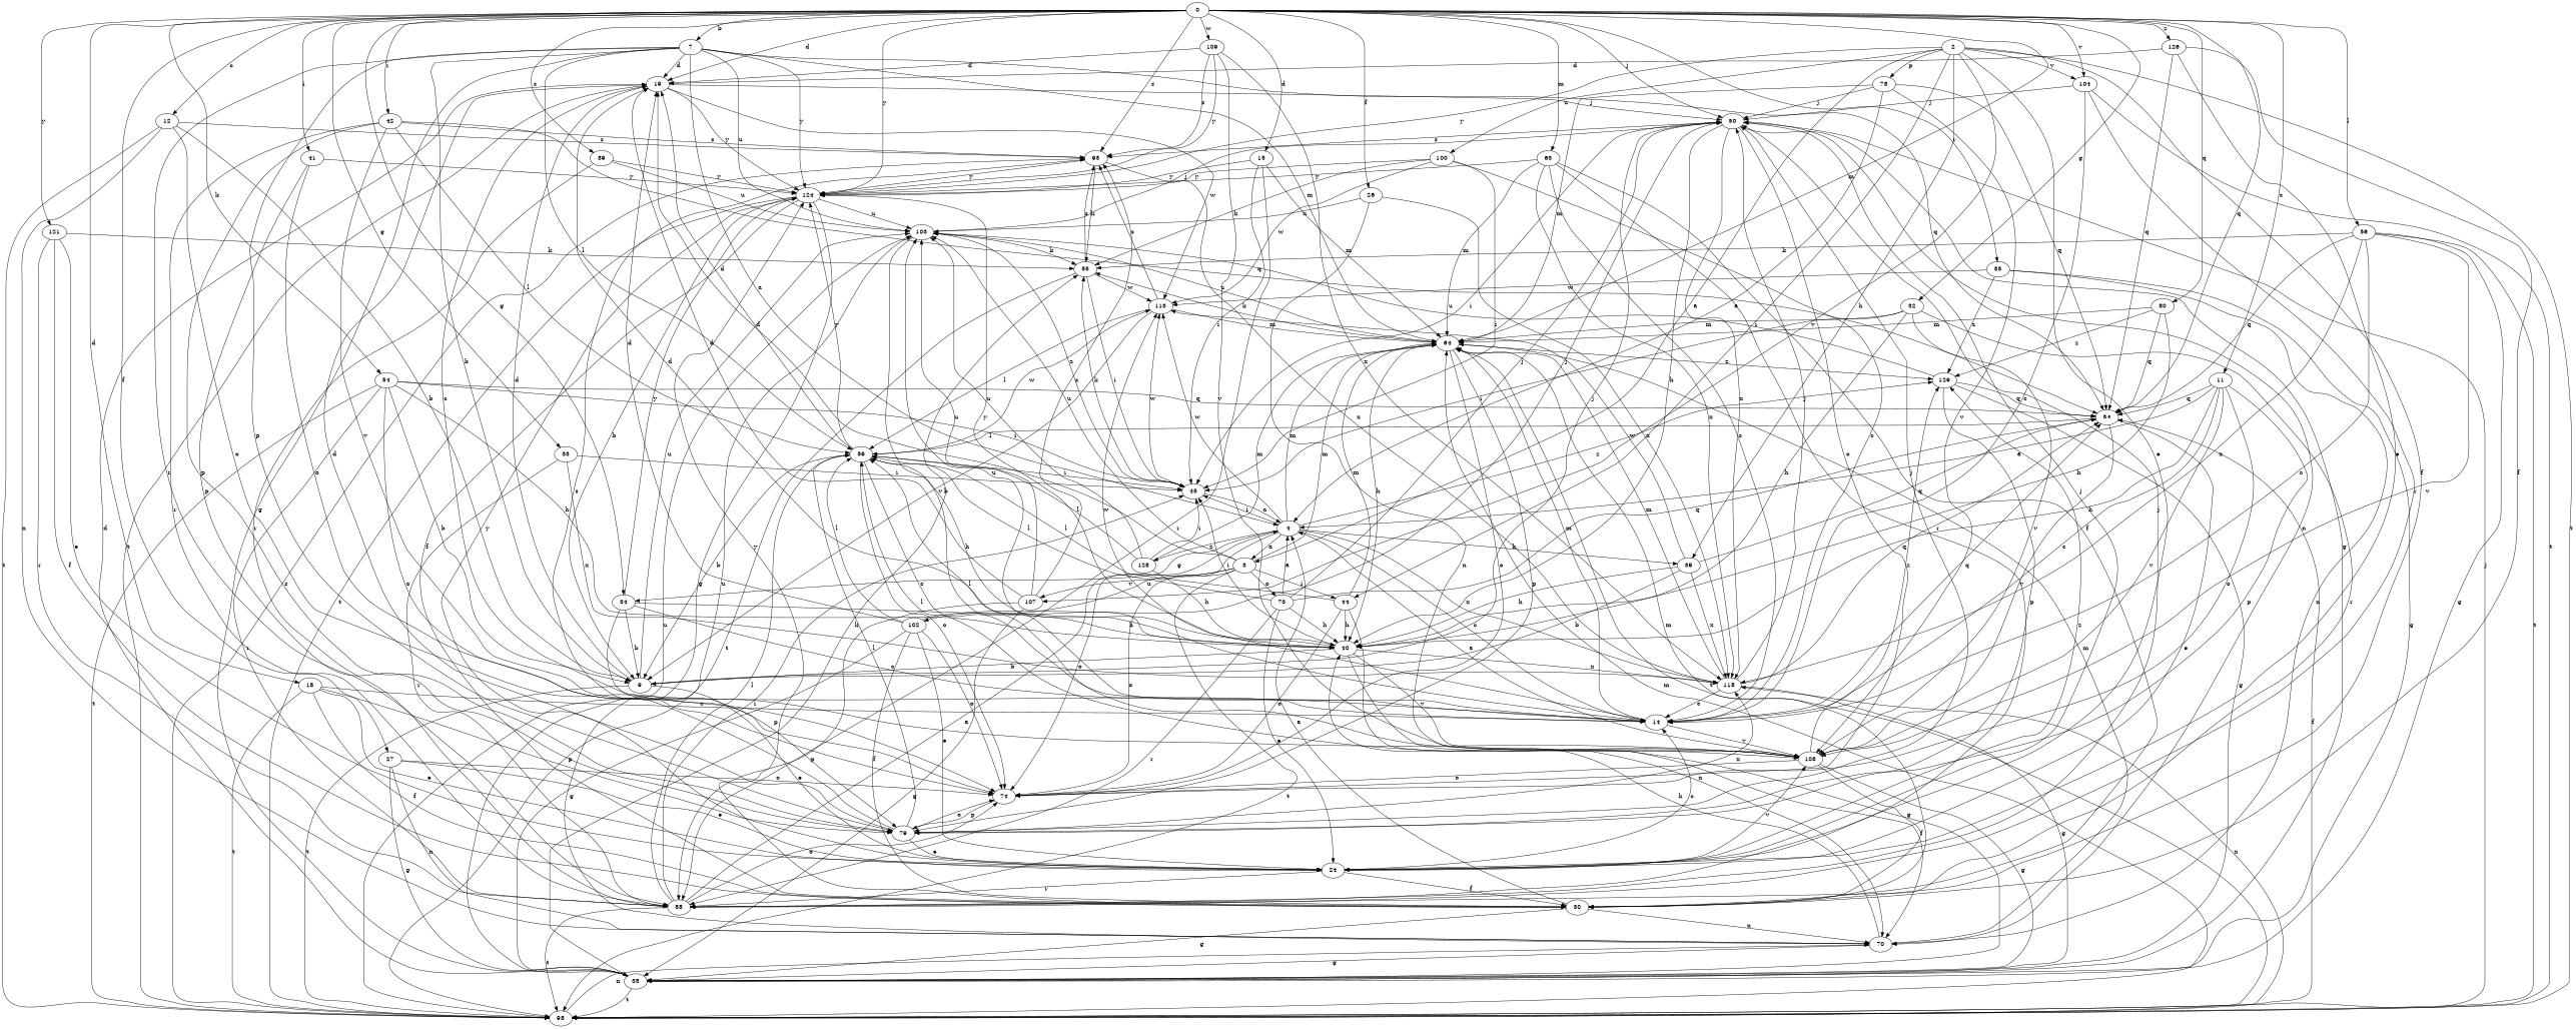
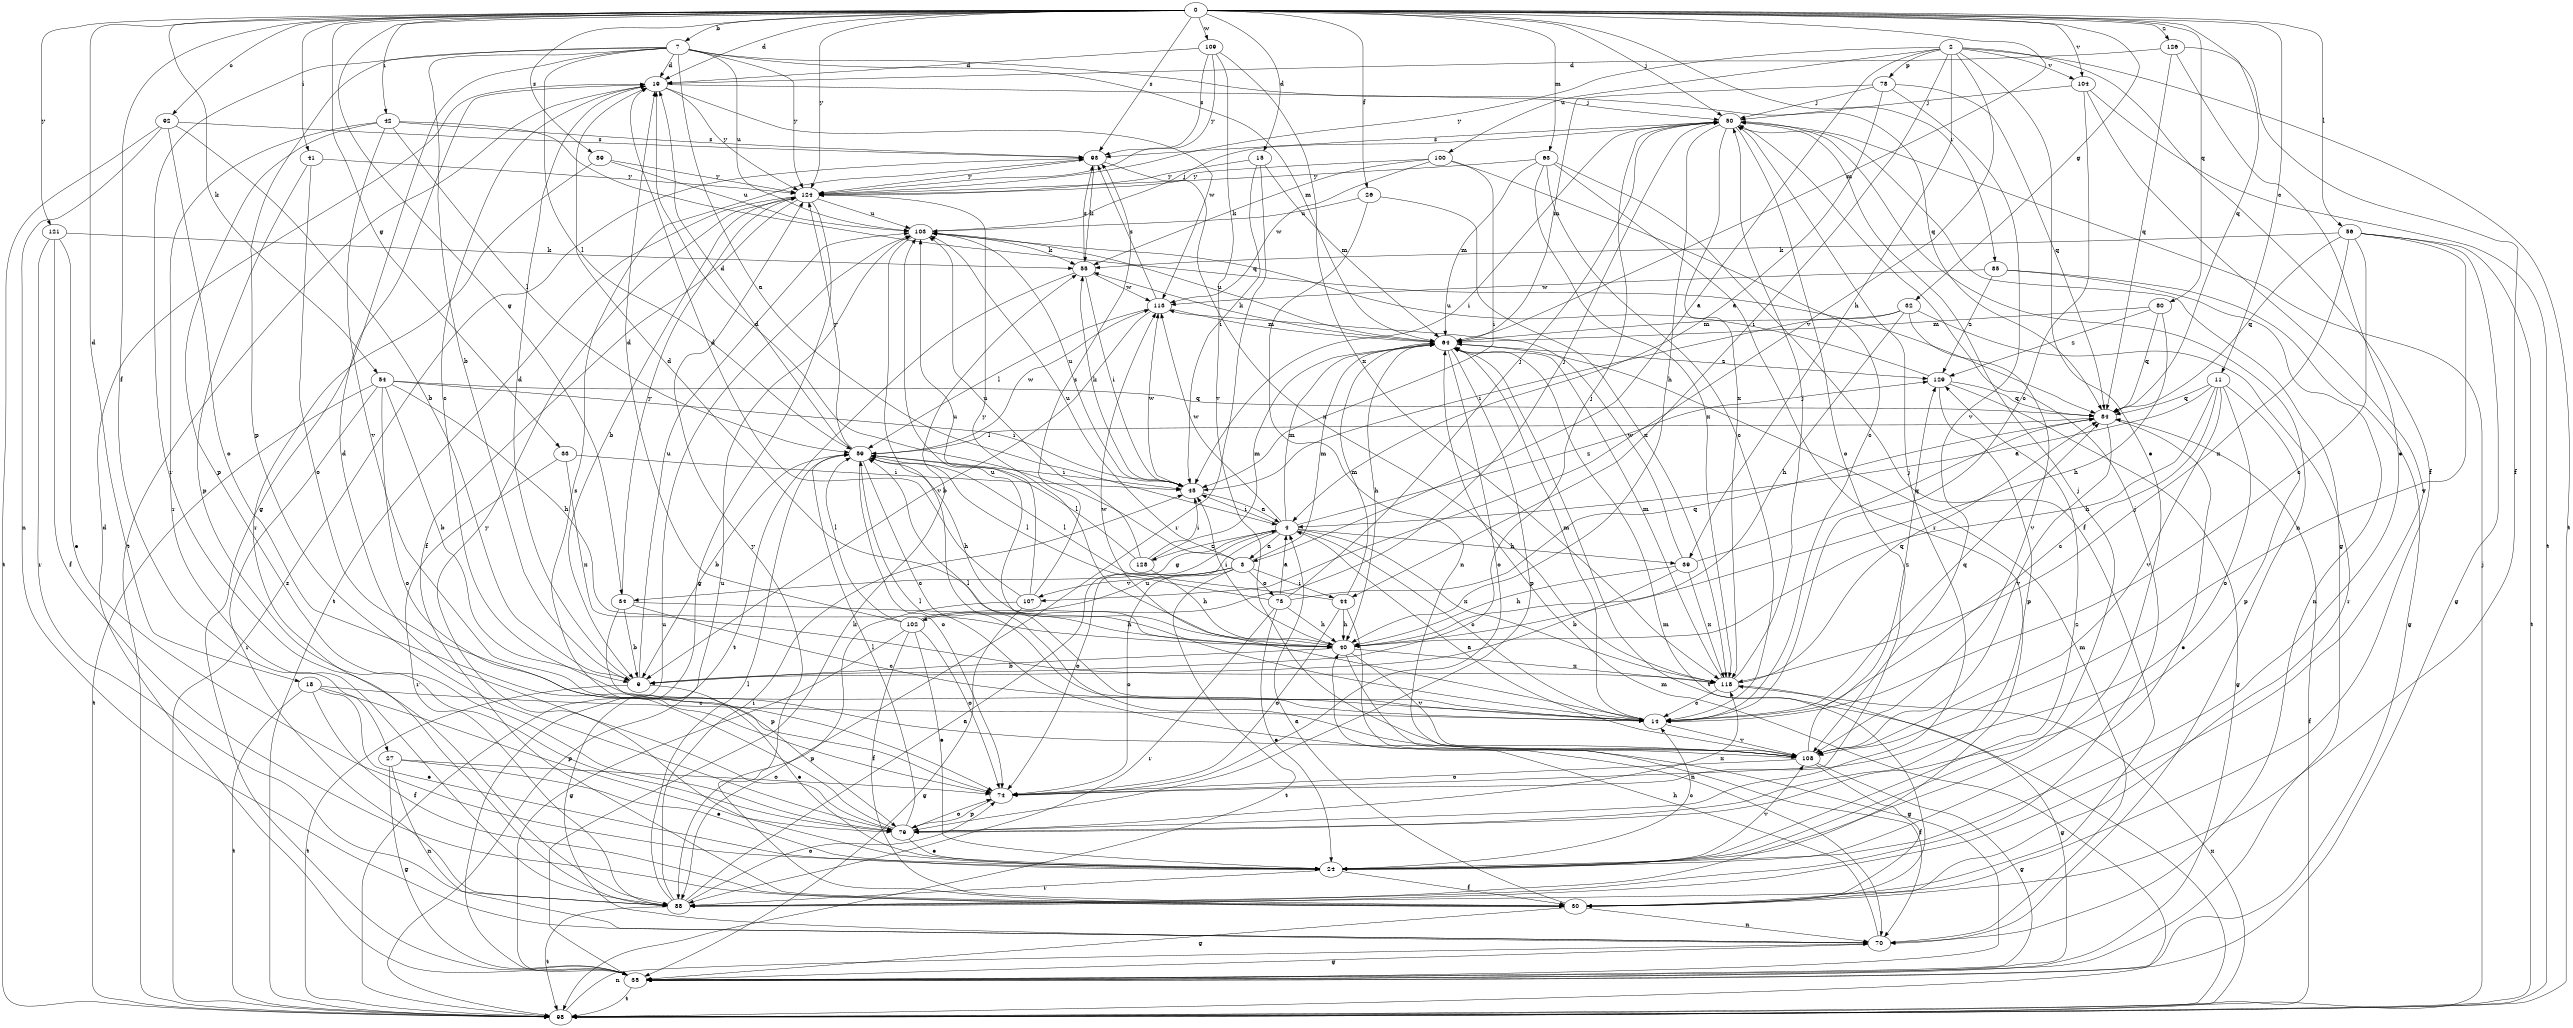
  strict digraph {
    0
    7
    11
-   12
+   12 [label=92]
    15
    18
    19
    26
    27
    32
    33
    34
    41
    42
    50
    54
    56
    63
    64
    80
    84
    85
    89
    93
    104
    109
    121
    124
    126
    103
    4
    9
    35
    59
    79
    88
    74
    14
    40
    108
    98
    70
    45
    24
    30
    113
    118
    55
    129
    2
    3
    39
    44
    78
    100
    107
    73
    102
    128
    0 -> 7 [label=b]
    0 -> 11 [label=c]
    0 -> 12 [label=c]
    0 -> 15 [label=d]
    0 -> 18 [label=d]
    0 -> 19 [label=d]
    0 -> 26 [label=f]
    0 -> 27 [label=f]
    0 -> 32 [label=g]
    0 -> 33 [label=g]
    0 -> 34 [label=g]
    0 -> 41 [label=i]
    0 -> 42 [label=i]
    0 -> 50 [label=j]
    0 -> 54 [label=k]
    0 -> 56 [label=l]
    0 -> 63 [label=m]
    0 -> 64 [label=m]
    0 -> 80 [label=q]
    0 -> 84 [label=q]
    0 -> 85 [label=r]
    0 -> 89 [label=s]
    0 -> 93 [label=s]
    0 -> 104 [label=v]
    0 -> 109 [label=w]
    0 -> 121 [label=y]
    0 -> 124 [label=y]
    0 -> 126 [label=z]
    7 -> 19 [label=d]
    7 -> 64 [label=m]
    7 -> 84 [label=q]
    7 -> 124 [label=y]
    7 -> 103 [label=u]
    7 -> 4 [label=a]
    7 -> 9 [label=b]
    7 -> 35 [label=g]
    7 -> 59 [label=l]
    7 -> 79 [label=p]
    7 -> 88 [label=r]
    11 -> 84 [label=q]
    11 -> 4 [label=a]
    11 -> 79 [label=p]
    11 -> 74 [label=o]
    11 -> 14 [label=c]
    11 -> 40 [label=h]
    11 -> 108 [label=v]
    12 -> 93 [label=s]
    12 -> 9 [label=b]
    12 -> 74 [label=o]
    12 -> 98 [label=t]
    12 -> 70 [label=n]
    15 -> 64 [label=m]
    15 -> 124 [label=y]
    15 -> 88 [label=r]
    15 -> 45 [label=i]
    18 -> 79 [label=p]
    18 -> 14 [label=c]
    18 -> 98 [label=t]
    18 -> 24 [label=e]
    18 -> 30 [label=f]
    19 -> 50 [label=j]
    19 -> 124 [label=y]
    19 -> 14 [label=c]
    19 -> 98 [label=t]
    19 -> 113 [label=w]
    26 -> 103 [label=u]
    26 -> 70 [label=n]
    26 -> 118 [label=x]
    27 -> 35 [label=g]
    27 -> 74 [label=o]
    27 -> 70 [label=n]
    27 -> 24 [label=e]
    32 -> 64 [label=m]
    32 -> 88 [label=r]
    32 -> 40 [label=h]
    32 -> 108 [label=v]
    32 -> 45 [label=i]
    33 -> 88 [label=r]
    33 -> 45 [label=i]
    33 -> 118 [label=x]
    34 -> 124 [label=y]
    34 -> 9 [label=b]
    34 -> 79 [label=p]
    34 -> 14 [label=c]
    34 -> 40 [label=h]
    41 -> 124 [label=y]
    41 -> 79 [label=p]
    41 -> 74 [label=o]
    42 -> 84 [label=q]
    42 -> 93 [label=s]
    42 -> 59 [label=l]
    42 -> 79 [label=p]
    42 -> 88 [label=r]
    42 -> 108 [label=v]
    50 -> 93 [label=s]
    50 -> 35 [label=g]
    50 -> 74 [label=o]
    50 -> 40 [label=h]
    50 -> 70 [label=n]
    50 -> 45 [label=i]
    50 -> 118 [label=x]
    54 -> 84 [label=q]
    54 -> 9 [label=b]
    54 -> 88 [label=r]
    54 -> 74 [label=o]
    54 -> 40 [label=h]
    54 -> 98 [label=t]
    54 -> 45 [label=i]
    56 -> 84 [label=q]
    56 -> 35 [label=g]
    56 -> 14 [label=c]
    56 -> 108 [label=v]
    56 -> 98 [label=t]
    56 -> 118 [label=x]
    56 -> 55 [label=k]
    63 -> 64 [label=m]
    63 -> 124 [label=y]
    63 -> 88 [label=r]
    63 -> 14 [label=c]
    63 -> 30 [label=f]
    63 -> 118 [label=x]
    64 -> 103 [label=u]
    64 -> 79 [label=p]
    64 -> 74 [label=o]
    64 -> 40 [label=h]
    64 -> 98 [label=t]
    64 -> 55 [label=k]
    64 -> 129 [label=z]
    80 -> 64 [label=m]
    80 -> 84 [label=q]
    80 -> 40 [label=h]
    80 -> 129 [label=z]
    84 -> 59 [label=l]
    84 -> 108 [label=v]
    84 -> 24 [label=e]
    85 -> 35 [label=g]
    85 -> 70 [label=n]
    85 -> 113 [label=w]
    85 -> 129 [label=z]
    89 -> 124 [label=y]
    89 -> 103 [label=u]
    89 -> 88 [label=r]
    93 -> 124 [label=y]
    93 -> 118 [label=x]
    93 -> 55 [label=k]
    104 -> 50 [label=j]
    104 -> 88 [label=r]
    104 -> 14 [label=c]
    104 -> 98 [label=t]
    109 -> 19 [label=d]
    109 -> 93 [label=s]
    109 -> 124 [label=y]
    109 -> 108 [label=v]
    109 -> 118 [label=x]
    121 -> 88 [label=r]
    121 -> 24 [label=e]
    121 -> 30 [label=f]
    121 -> 55 [label=k]
    124 -> 103 [label=u]
    124 -> 9 [label=b]
    124 -> 35 [label=g]
    124 -> 98 [label=t]
    124 -> 30 [label=f]
    126 -> 19 [label=d]
    126 -> 84 [label=q]
    126 -> 24 [label=e]
    126 -> 30 [label=f]
    103 -> 50 [label=j]
    103 -> 108 [label=v]
    103 -> 55 [label=k]
    4 -> 34 [label=g]
    4 -> 64 [label=m]
    4 -> 74 [label=o]
    4 -> 14 [label=c]
    4 -> 45 [label=i]
    4 -> 113 [label=w]
    4 -> 118 [label=x]
    4 -> 129 [label=z]
    4 -> 3 [label=a]
    4 -> 39 [label=h]
    4 -> 128 [label=z]
    9 -> 19 [label=d]
    9 -> 50 [label=j]
    9 -> 103 [label=u]
    9 -> 98 [label=t]
    9 -> 24 [label=e]
    35 -> 19 [label=d]
    35 -> 98 [label=t]
    35 -> 55 [label=k]
    59 -> 19 [label=d]
    59 -> 124 [label=y]
    59 -> 9 [label=b]
    59 -> 74 [label=o]
    59 -> 14 [label=c]
    59 -> 40 [label=h]
    59 -> 45 [label=i]
    59 -> 113 [label=w]
    79 -> 19 [label=d]
    79 -> 50 [label=j]
    79 -> 93 [label=s]
    79 -> 59 [label=l]
    79 -> 74 [label=o]
    79 -> 24 [label=e]
    79 -> 118 [label=x]
    88 -> 50 [label=j]
    88 -> 4 [label=a]
    88 -> 59 [label=l]
    88 -> 74 [label=o]
    88 -> 98 [label=t]
    88 -> 45 [label=i]
    74 -> 79 [label=p]
    14 -> 64 [label=m]
    14 -> 84 [label=q]
    14 -> 103 [label=u]
    14 -> 59 [label=l]
    14 -> 108 [label=v]
    14 -> 113 [label=w]
    40 -> 19 [label=d]
    40 -> 124 [label=y]
    40 -> 9 [label=b]
    40 -> 35 [label=g]
    40 -> 108 [label=v]
    40 -> 45 [label=i]
    40 -> 118 [label=x]
    108 -> 4 [label=a]
    108 -> 35 [label=g]
    108 -> 59 [label=l]
    108 -> 74 [label=o]
    108 -> 30 [label=f]
    108 -> 129 [label=z]
    98 -> 50 [label=j]
    98 -> 64 [label=m]
    98 -> 84 [label=f]
    98 -> 93 [label=s]
    98 -> 103 [label=u]
    98 -> 70 [label=n]
    98 -> 118 [label=x]
    70 -> 64 [label=m]
    70 -> 103 [label=u]
    70 -> 35 [label=g]
    70 -> 40 [label=h]
-   45 -> 103 [label=z]
+   45 -> 103 [label=u]
    45 -> 4 [label=a]
    45 -> 113 [label=w]
    45 -> 55 [label=k]
    24 -> 50 [label=j]
    24 -> 124 [label=y]
    24 -> 88 [label=r]
    24 -> 14 [label=c]
    24 -> 108 [label=v]
    24 -> 30 [label=f]
    24 -> 129 [label=z]
    30 -> 64 [label=m]
    30 -> 124 [label=y]
    30 -> 4 [label=a]
    30 -> 35 [label=g]
    30 -> 70 [label=n]
    113 -> 64 [label=m]
    113 -> 93 [label=s]
    113 -> 9 [label=b]
    113 -> 59 [label=l]
    118 -> 50 [label=j]
    118 -> 64 [label=m]
    118 -> 84 [label=q]
    118 -> 35 [label=g]
    118 -> 14 [label=c]
    55 -> 93 [label=s]
    55 -> 98 [label=t]
    55 -> 45 [label=i]
    55 -> 113 [label=w]
    129 -> 84 [label=q]
    129 -> 103 [label=u]
    129 -> 35 [label=g]
    129 -> 79 [label=p]
    2 -> 104 [label=v]
    2 -> 124 [label=y]
    2 -> 98 [label=t]
    2 -> 24 [label=e]
    2 -> 30 [label=f]
    2 -> 3 [label=a]
    2 -> 39 [label=h]
    2 -> 44 [label=i]
    2 -> 78 [label=p]
    2 -> 100 [label=u]
    2 -> 107 [label=v]
    3 -> 19 [label=d]
    3 -> 64 [label=m]
    3 -> 103 [label=u]
    3 -> 74 [label=o]
    3 -> 98 [label=t]
    3 -> 44 [label=i]
    3 -> 107 [label=v]
    3 -> 73 [label=o]
    3 -> 102 [label=u]
    39 -> 84 [label=q]
    39 -> 9 [label=b]
    39 -> 40 [label=h]
    39 -> 113 [label=w]
    39 -> 118 [label=x]
    44 -> 64 [label=m]
    44 -> 59 [label=l]
    44 -> 74 [label=o]
    44 -> 40 [label=h]
    44 -> 70 [label=n]
    78 -> 50 [label=j]
    78 -> 64 [label=m]
    78 -> 84 [label=q]
    78 -> 4 [label=a]
    78 -> 108 [label=v]
    100 -> 124 [label=y]
    100 -> 14 [label=c]
    100 -> 45 [label=i]
    100 -> 113 [label=w]
    100 -> 55 [label=k]
    107 -> 19 [label=d]
    107 -> 93 [label=s]
    107 -> 103 [label=u]
    107 -> 35 [label=g]
    107 -> 88 [label=p]
    73 -> 50 [label=j]
    73 -> 84 [label=q]
    73 -> 4 [label=a]
    73 -> 59 [label=l]
    73 -> 88 [label=r]
    73 -> 40 [label=h]
    73 -> 24 [label=e]
    102 -> 19 [label=d]
    102 -> 50 [label=j]
    102 -> 35 [label=g]
    102 -> 59 [label=l]
    102 -> 74 [label=o]
    102 -> 24 [label=e]
    102 -> 30 [label=f]
    128 -> 64 [label=m]
    128 -> 103 [label=u]
    128 -> 59 [label=l]
    128 -> 40 [label=h]
    128 -> 45 [label=i]
  }
